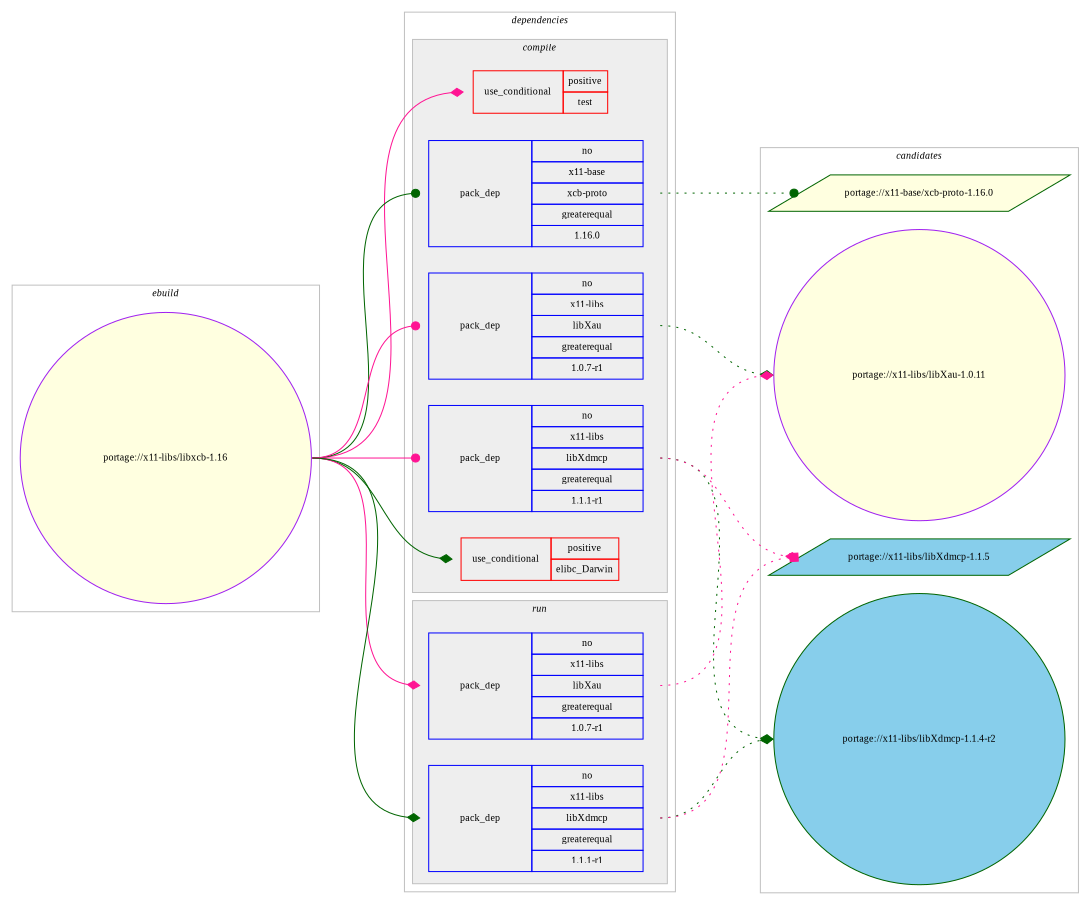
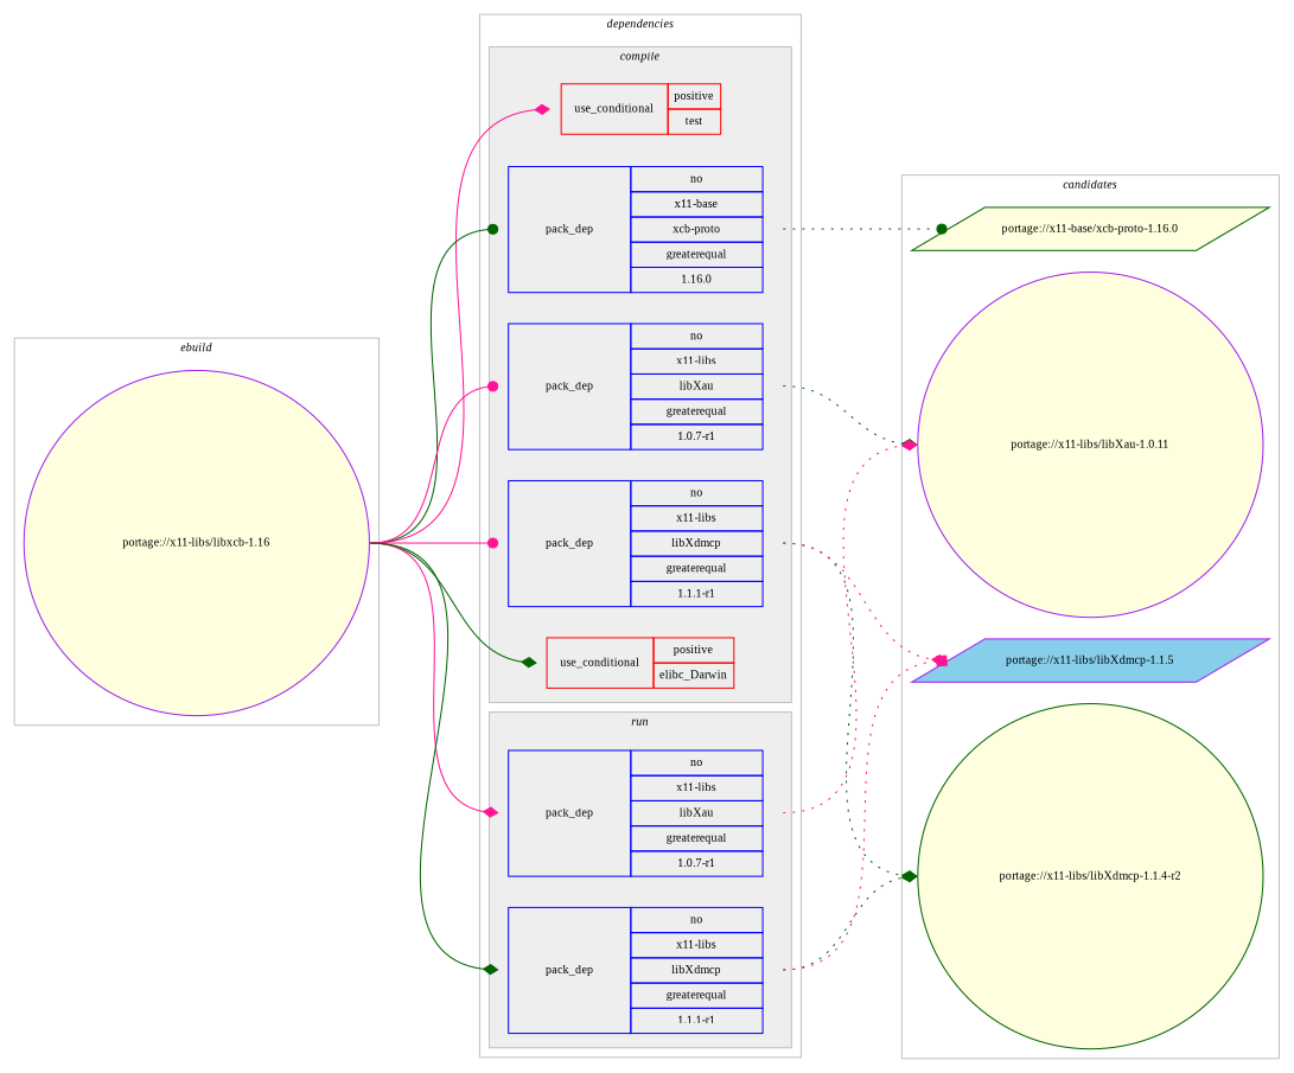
  digraph {
    compound=true
    concentrate=true
    fontname="Liberation Serif"
    fontsize=10
    newrank=true
    rankdir=LR
    ranksep=1.5
    node [color=blue fontname="Liberation Serif" fontsize=10 shape=none]
    edge [arrowhead=diamond color=darkgreen fontname="Liberation Serif" headport=w style=solid tailport=e weight=20]
    n1 [color=purple fillcolor=lightyellow label="portage://x11-libs/libxcb-1.16" shape=circle style=filled width=4]
    n2 [color=red label=<<TABLE BORDER="0" CELLBORDER="1" CELLSPACING="0" CELLPADDING="4"><TR><TD ROWSPAN="3" CELLPADDING="10">use_conditional</TD></TR><TR><TD>positive</TD></TR><TR><TD>elibc_Darwin</TD></TR></TABLE>>]
    n3 [color=red label=<<TABLE BORDER="0" CELLBORDER="1" CELLSPACING="0" CELLPADDING="4"><TR><TD ROWSPAN="3" CELLPADDING="10">use_conditional</TD></TR><TR><TD>positive</TD></TR><TR><TD>test</TD></TR></TABLE>>]
    n4 [label=<<TABLE BORDER="0" CELLBORDER="1" CELLSPACING="0" CELLPADDING="4" WIDTH="220"><TR><TD ROWSPAN="6" CELLPADDING="30">pack_dep</TD></TR><TR><TD WIDTH="110">no</TD></TR><TR><TD>x11-base</TD></TR><TR><TD>xcb-proto</TD></TR><TR><TD>greaterequal</TD></TR><TR><TD>1.16.0</TD></TR></TABLE>>]
    n5 [label=<<TABLE BORDER="0" CELLBORDER="1" CELLSPACING="0" CELLPADDING="4" WIDTH="220"><TR><TD ROWSPAN="6" CELLPADDING="30">pack_dep</TD></TR><TR><TD WIDTH="110">no</TD></TR><TR><TD>x11-libs</TD></TR><TR><TD>libXau</TD></TR><TR><TD>greaterequal</TD></TR><TR><TD>1.0.7-r1</TD></TR></TABLE>>]
    n6 [label=<<TABLE BORDER="0" CELLBORDER="1" CELLSPACING="0" CELLPADDING="4" WIDTH="220"><TR><TD ROWSPAN="6" CELLPADDING="30">pack_dep</TD></TR><TR><TD WIDTH="110">no</TD></TR><TR><TD>x11-libs</TD></TR><TR><TD>libXdmcp</TD></TR><TR><TD>greaterequal</TD></TR><TR><TD>1.1.1-r1</TD></TR></TABLE>>]
    n7 [label=<<TABLE BORDER="0" CELLBORDER="1" CELLSPACING="0" CELLPADDING="4" WIDTH="220"><TR><TD ROWSPAN="6" CELLPADDING="30">pack_dep</TD></TR><TR><TD WIDTH="110">no</TD></TR><TR><TD>x11-libs</TD></TR><TR><TD>libXau</TD></TR><TR><TD>greaterequal</TD></TR><TR><TD>1.0.7-r1</TD></TR></TABLE>>]
    n8 [label=<<TABLE BORDER="0" CELLBORDER="1" CELLSPACING="0" CELLPADDING="4" WIDTH="220"><TR><TD ROWSPAN="6" CELLPADDING="30">pack_dep</TD></TR><TR><TD WIDTH="110">no</TD></TR><TR><TD>x11-libs</TD></TR><TR><TD>libXdmcp</TD></TR><TR><TD>greaterequal</TD></TR><TR><TD>1.1.1-r1</TD></TR></TABLE>>]
    n9 [color=darkgreen fillcolor=lightyellow label="portage://x11-base/xcb-proto-1.16.0" shape=parallelogram style=filled width=4]
    n10 [color=purple fillcolor=lightyellow label="portage://x11-libs/libXau-1.0.11" shape=circle style=filled width=4]
-   n11 [color=darkgreen fillcolor=skyblue label="portage://x11-libs/libXdmcp-1.1.4-r2" shape=circle style=filled width=4]
-   n12 [color=darkgreen fillcolor=skyblue label="portage://x11-libs/libXdmcp-1.1.5" shape=parallelogram style=filled width=4]
+   n11 [color=darkgreen fillcolor=lightyellow label="portage://x11-libs/libXdmcp-1.1.4-r2" shape=circle style=filled width=4]
+   n12 [color=purple fillcolor=skyblue label="portage://x11-libs/libXdmcp-1.1.5" shape=parallelogram style=filled width=4]
    subgraph cluster_1 {
      color=gray
      label=<<i>ebuild</i>>
      rank=same
      n1
    }
    subgraph cluster_2 {
      color=gray
      label=<<i>dependencies</i>>
      subgraph cluster_3 {
        color=gray
        fillcolor="#eeeeee"
        label=<<i>compile</i>>
        style=filled
        subgraph sub_4 {
          color=gray
          fillcolor="#eeeeee"
          label=<<i>compile</i>>
          style=filled
          n2
        }
        subgraph sub_5 {
          color=gray
          fillcolor="#eeeeee"
          label=<<i>compile</i>>
          style=filled
          n3
        }
        subgraph sub_6 {
          color=gray
          fillcolor="#eeeeee"
          label=<<i>compile</i>>
          style=filled
          n4
        }
        subgraph sub_7 {
          color=gray
          fillcolor="#eeeeee"
          label=<<i>compile</i>>
          style=filled
          n5
        }
        subgraph sub_8 {
          color=gray
          fillcolor="#eeeeee"
          label=<<i>compile</i>>
          style=filled
          n6
        }
      }
      subgraph cluster_9 {
        color=gray
        fillcolor="#eeeeee"
        label=<<i>compile and run</i>>
        style=filled
      }
      subgraph cluster_10 {
        color=gray
        fillcolor="#eeeeee"
        label=<<i>run</i>>
        style=filled
        subgraph sub_11 {
          color=gray
          fillcolor="#eeeeee"
          label=<<i>run</i>>
          style=filled
          n7
        }
        subgraph sub_12 {
          color=gray
          fillcolor="#eeeeee"
          label=<<i>run</i>>
          style=filled
          n8
        }
      }
    }
    subgraph cluster_13 {
      color=gray
      label=<<i>candidates</i>>
      rank=same
      subgraph sub_14 {
        color=black
        label=<<i>candidates</i>>
        nodesep=1
        rank=same
        n9
      }
      subgraph sub_15 {
        color=black
        label=<<i>candidates</i>>
        nodesep=1
        rank=same
        n10
      }
      subgraph sub_16 {
        color=black
        label=<<i>candidates</i>>
        nodesep=1
        rank=same
        n11
        n12
      }
      subgraph sub_17 {
        color=black
        label=<<i>candidates</i>>
        nodesep=1
        rank=same
        n10
      }
      subgraph sub_18 {
        color=black
        label=<<i>candidates</i>>
        nodesep=1
        rank=same
        n11
        n12
      }
    }
    n1 -> n2
    n1 -> n3 [color=deeppink]
    n1 -> n4 [arrowhead=dot]
    n1 -> n5 [arrowhead=dot color=deeppink]
    n1 -> n6 [arrowhead=dot color=deeppink]
    n1 -> n7 [color=deeppink]
    n1 -> n8
    n4 -> n9 [arrowhead=dot style=dotted weight=100]
    n5 -> n10 [style=dotted weight=100]
    n6 -> n11 [style=dotted weight=100]
    n6 -> n12 [color=deeppink style=dotted weight=100]
    n7 -> n10 [color=deeppink style=dotted weight=100]
    n8 -> n11 [style=dotted weight=100]
    n8 -> n12 [arrowhead=box color=deeppink style=dotted weight=100]
  }
